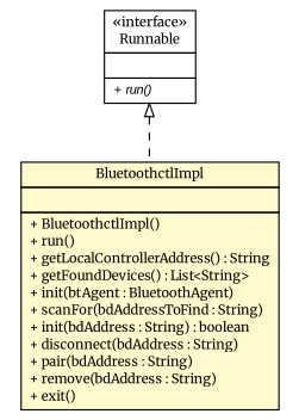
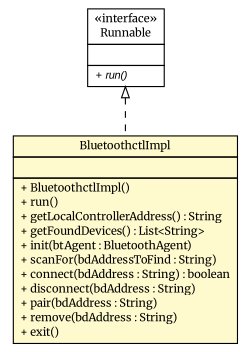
  digraph {
    nodesep=0.25
    ranksep=0.5
    fontname=Merriweather
    node [fontcolor=black fontname=Merriweather fontsize=10.0 shape=plaintext]
-   n1 [label=<<table title="de.fhg.fit.biomos.sensorplatform.deprecated.BluetoothctlImpl" border="0" cellborder="1" cellspacing="0" cellpadding="2" port="p" bgcolor="lemonChiffon" href="./BluetoothctlImpl.html"> 		<tr><td><table border="0" cellspacing="0" cellpadding="1"> <tr><td align="center" balign="center"> BluetoothctlImpl </td></tr> 		</table></td></tr> 		<tr><td><table border="0" cellspacing="0" cellpadding="1"> <tr><td align="left" balign="left">  </td></tr> 		</table></td></tr> 		<tr><td><table border="0" cellspacing="0" cellpadding="1"> <tr><td align="left" balign="left"> + BluetoothctlImpl() </td></tr> <tr><td align="left" balign="left"> + run() </td></tr> <tr><td align="left" balign="left"> + getLocalControllerAddress() : String </td></tr> <tr><td align="left" balign="left"> + getFoundDevices() : List&lt;String&gt; </td></tr> <tr><td align="left" balign="left"> + init(btAgent : BluetoothAgent) </td></tr> <tr><td align="left" balign="left"> + scanFor(bdAddressToFind : String) </td></tr> <tr><td align="left" balign="left"> + init(bdAddress : String) : boolean </td></tr> <tr><td align="left" balign="left"> + disconnect(bdAddress : String) </td></tr> <tr><td align="left" balign="left"> + pair(bdAddress : String) </td></tr> <tr><td align="left" balign="left"> + remove(bdAddress : String) </td></tr> <tr><td align="left" balign="left"> + exit() </td></tr> 		</table></td></tr> 		</table>>]
+   n1 [label=<<table title="de.fhg.fit.biomos.sensorplatform.deprecated.BluetoothctlImpl" border="0" cellborder="1" cellspacing="0" cellpadding="2" port="p" bgcolor="lemonChiffon" href="./BluetoothctlImpl.html"> 		<tr><td><table border="0" cellspacing="0" cellpadding="1"> <tr><td align="center" balign="center"> BluetoothctlImpl </td></tr> 		</table></td></tr> 		<tr><td><table border="0" cellspacing="0" cellpadding="1"> <tr><td align="left" balign="left">  </td></tr> 		</table></td></tr> 		<tr><td><table border="0" cellspacing="0" cellpadding="1"> <tr><td align="left" balign="left"> + BluetoothctlImpl() </td></tr> <tr><td align="left" balign="left"> + run() </td></tr> <tr><td align="left" balign="left"> + getLocalControllerAddress() : String </td></tr> <tr><td align="left" balign="left"> + getFoundDevices() : List&lt;String&gt; </td></tr> <tr><td align="left" balign="left"> + init(btAgent : BluetoothAgent) </td></tr> <tr><td align="left" balign="left"> + scanFor(bdAddressToFind : String) </td></tr> <tr><td align="left" balign="left"> + connect(bdAddress : String) : boolean </td></tr> <tr><td align="left" balign="left"> + disconnect(bdAddress : String) </td></tr> <tr><td align="left" balign="left"> + pair(bdAddress : String) </td></tr> <tr><td align="left" balign="left"> + remove(bdAddress : String) </td></tr> <tr><td align="left" balign="left"> + exit() </td></tr> 		</table></td></tr> 		</table>>]
    n2 [label=<<table title="java.lang.Runnable" border="0" cellborder="1" cellspacing="0" cellpadding="2" port="p" href="http://java.sun.com/j2se/1.4.2/docs/api/java/lang/Runnable.html"> 		<tr><td><table border="0" cellspacing="0" cellpadding="1"> <tr><td align="center" balign="center"> &#171;interface&#187; </td></tr> <tr><td align="center" balign="center"> Runnable </td></tr> 		</table></td></tr> 		<tr><td><table border="0" cellspacing="0" cellpadding="1"> <tr><td align="left" balign="left">  </td></tr> 		</table></td></tr> 		<tr><td><table border="0" cellspacing="0" cellpadding="1"> <tr><td align="left" balign="left"><font face="arial italic" point-size="10.0"> + run() </font></td></tr> 		</table></td></tr> 		</table>>]
    n2 -> n1 [arrowtail=empty dir=back fontname=Merriweather fontsize=10 headport=p labelfontname=arial labelfontsize=10 style=dashed tailport=p]
  }
